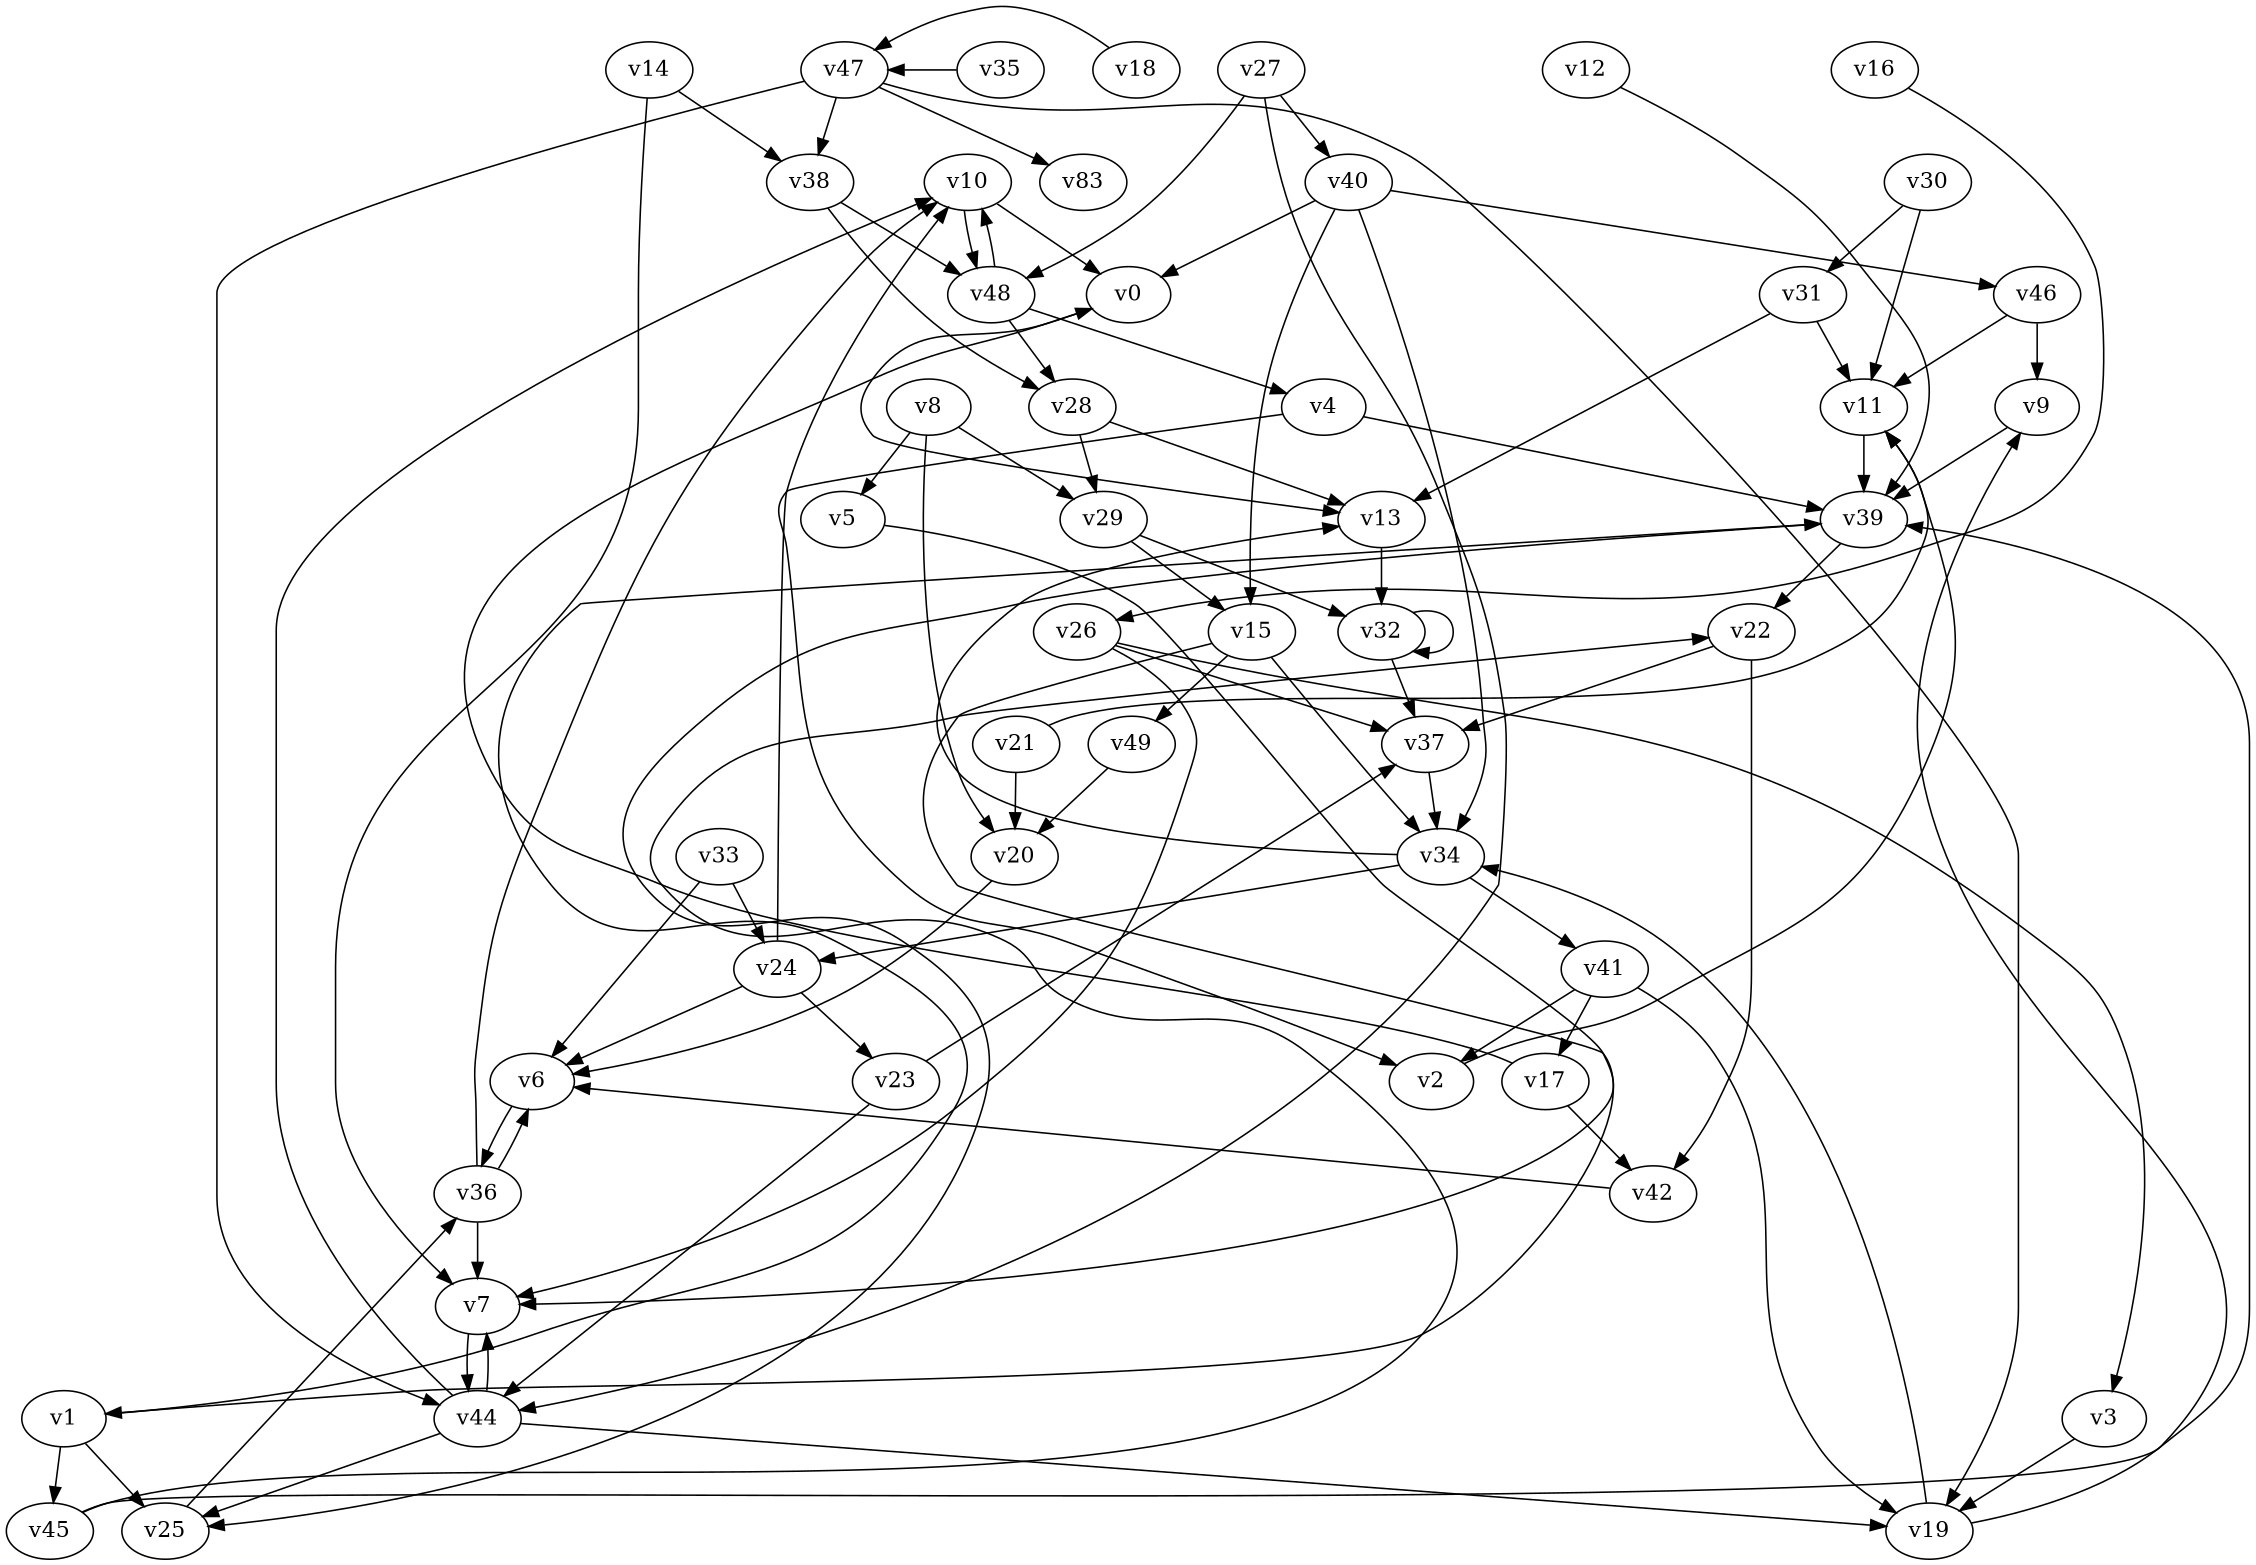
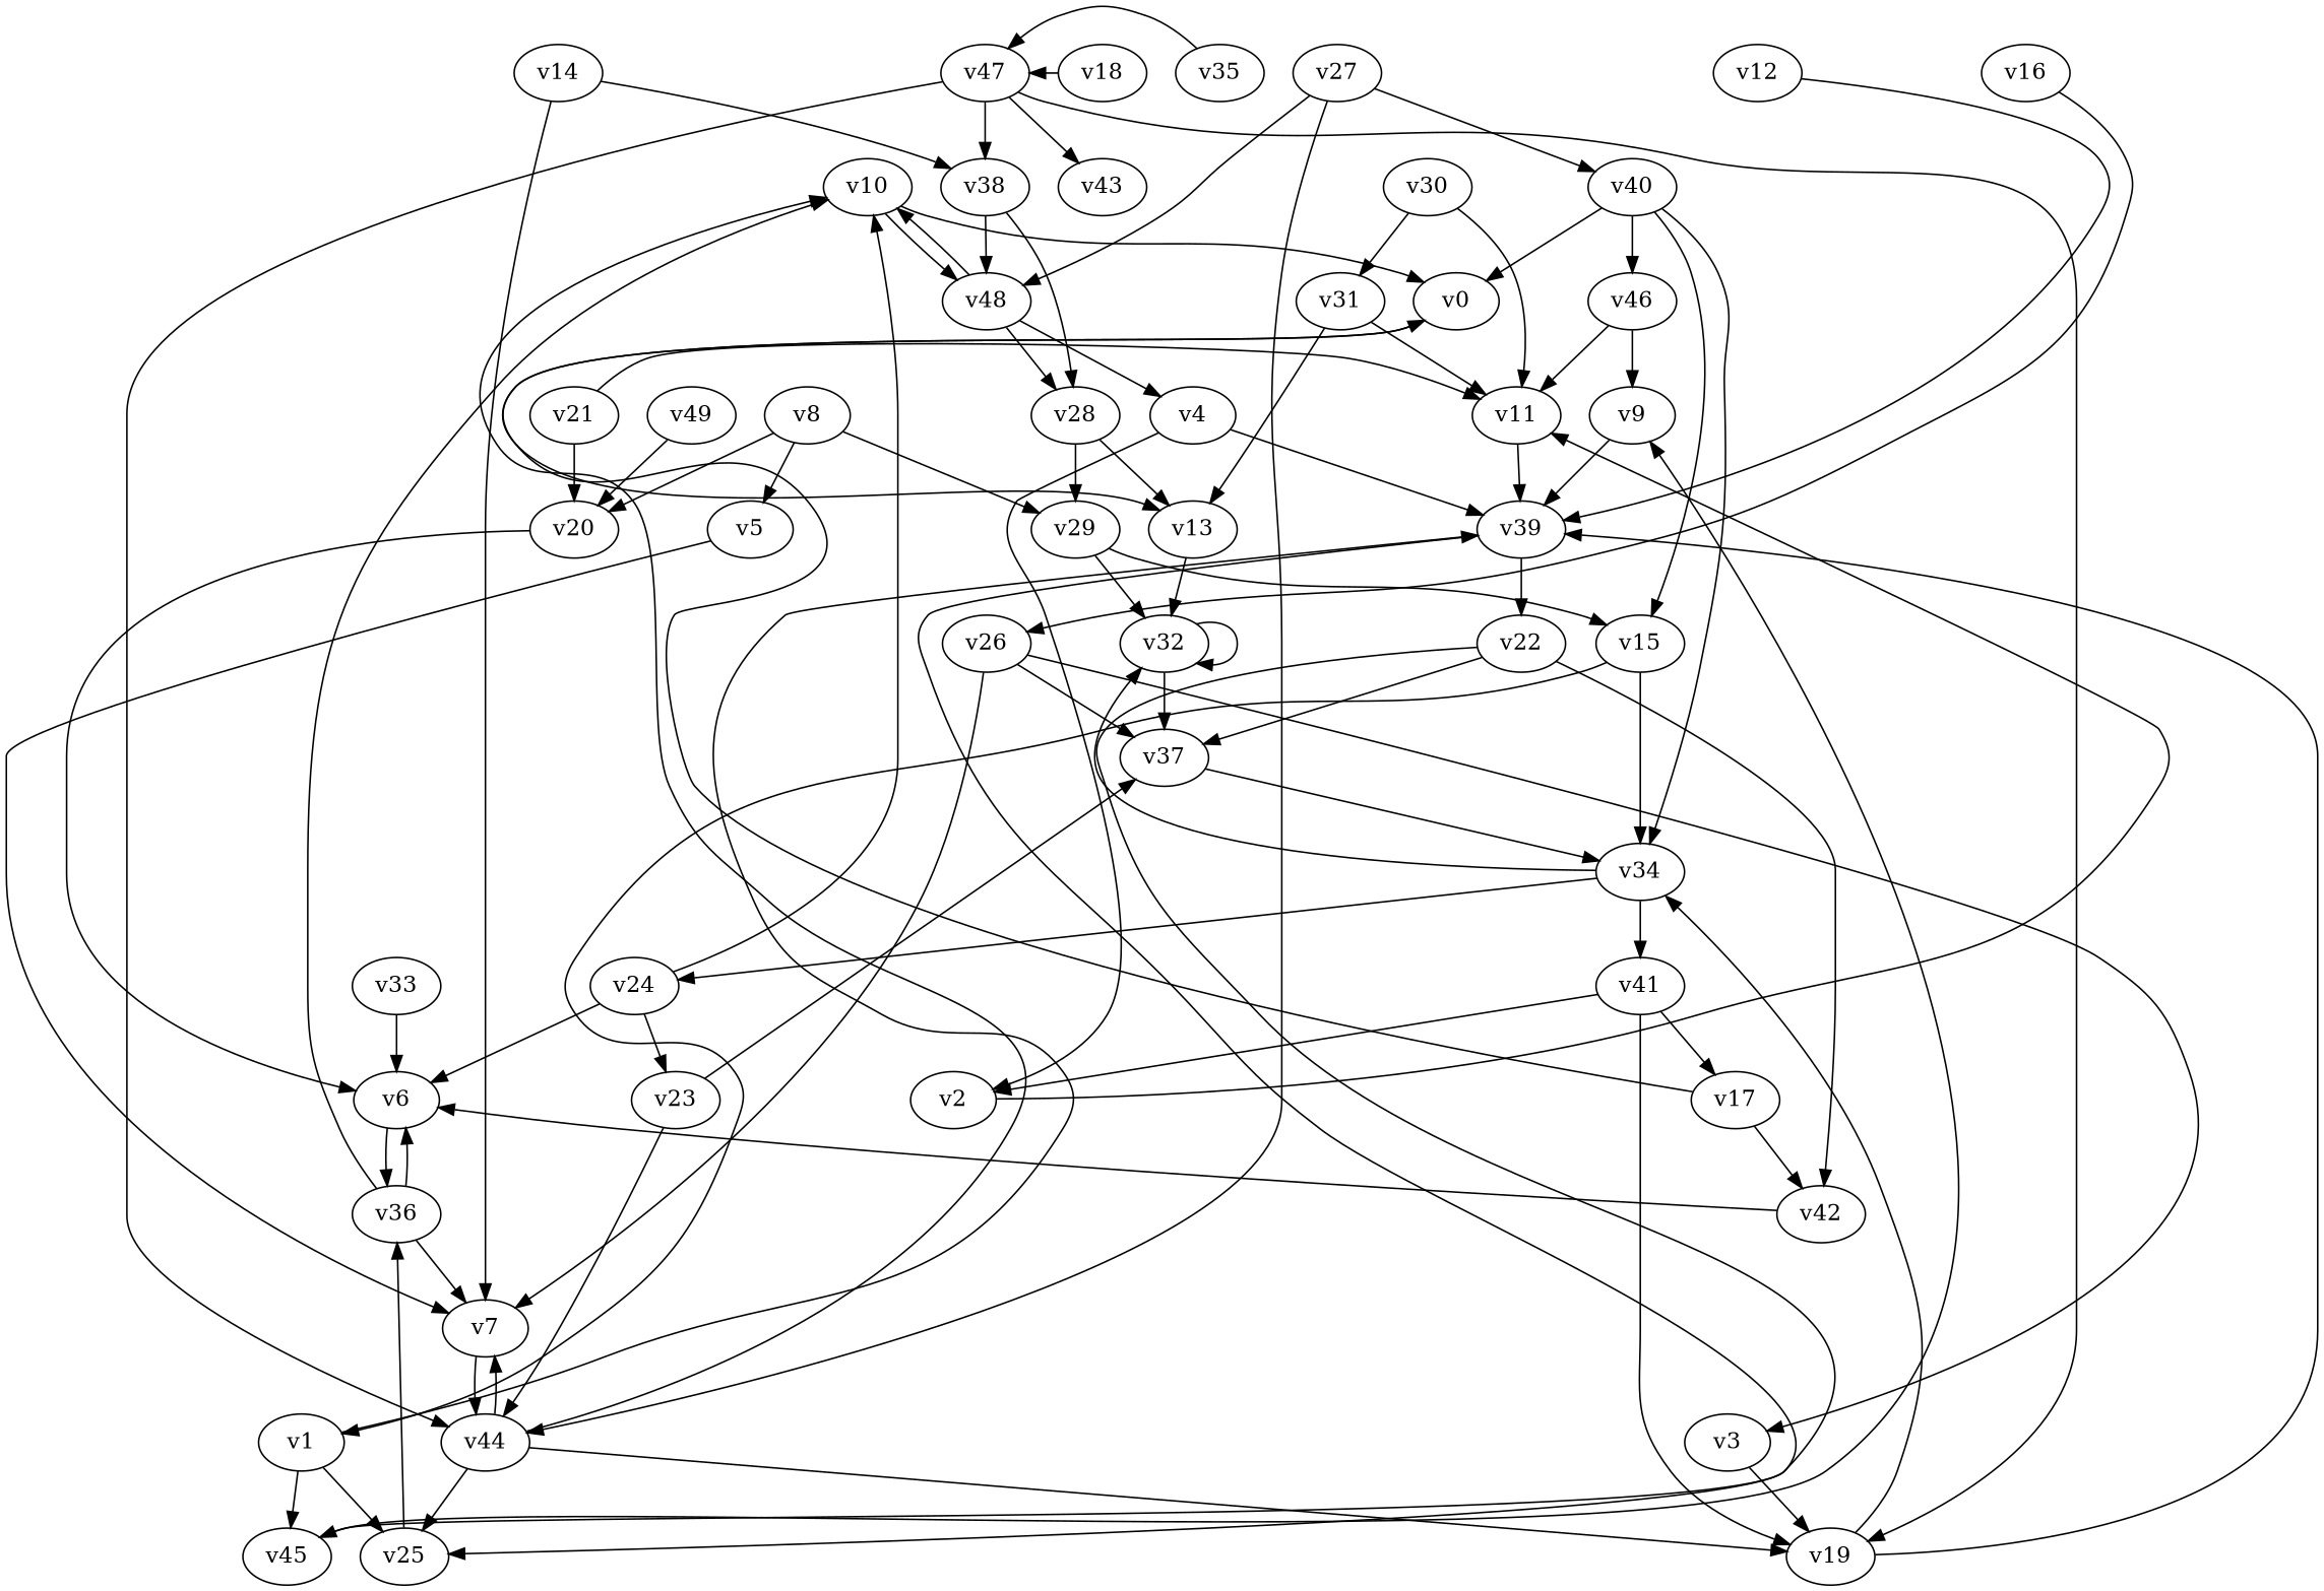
  digraph {
    fontname="DejaVu Serif"
    node [fontname="DejaVu Serif" player=1]
    edge [fontname="DejaVu Serif"]
    v0 [player=0]
    v13
    v32 [player=0]
    v1 [player=0]
    v25
    v39 [player=0]
    v45
    v36
    v22 [player=0]
    v9 [player=0]
    v11 [player=0]
    v2
    v3 [player=0]
    v19
    v34
    v4 [player=0]
    v5 [player=0]
    v7 [player=0]
    v44
    v6 [player=0]
    v10 [player=0]
    v8 [player=0]
    v20
    v29
    v15
    v37
    v48
    v28
    v12
    v14 [player=0]
    v38
    v49 [player=0]
    v24 [player=0]
    v41
    v16 [player=0]
    v26
    v17
    v42
    v47 [player=0]
    v18
-   v43 [label=v83]
+   v43
    v21
    v23 [player=0]
    v27 [player=0]
    v40
    v46
    v30
    v31 [player=0]
    v33 [player=0]
    v35 [player=0]
    v0 -> v13 [constraint="t >= 1"]
    v13 -> v32
    v32 -> v32
    v32 -> v37
    v1 -> v25
    v1 -> v39 [constraint="t < 7"]
    v1 -> v45
    v25 -> v36
    v39 -> v25 [constraint="t < 6"]
    v39 -> v22
    v45 -> v9 [constraint="t mod 3 == 1"]
    v36 -> v7
    v36 -> v6
    v36 -> v10
-   v45 -> v22 [constraint="t < 13"]
+   v22 -> v45 [constraint="t < 13"]
    v22 -> v37
    v22 -> v42
    v9 -> v39
    v11 -> v39
    v2 -> v11 [constraint="t >= 1"]
    v3 -> v19
    v19 -> v39
    v19 -> v34
-   v34 -> v13 [constraint="t < 11"]
+   v34 -> v32 [constraint="t < 11"]
    v34 -> v24
    v34 -> v41
    v4 -> v39
    v4 -> v2 [constraint="t mod 4 == 1"]
    v5 -> v7 [constraint="t < 13"]
    v7 -> v44
    v44 -> v25
    v44 -> v19
    v44 -> v7
    v44 -> v10 [constraint="t >= 5"]
    v6 -> v36
    v10 -> v0
    v10 -> v48
    v8 -> v5
    v8 -> v20
    v8 -> v29
    v20 -> v6 [constraint="t mod 2 == 1"]
    v29 -> v32
    v29 -> v15
    v15 -> v1 [constraint="t < 11"]
    v15 -> v34
-   v15 -> v49
    v37 -> v34
    v48 -> v4
    v48 -> v10
    v48 -> v28
    v28 -> v13
    v28 -> v29
    v12 -> v39 [constraint="t mod 2 == 0"]
    v14 -> v7
    v14 -> v38
    v38 -> v48
    v38 -> v28
    v49 -> v20
    v24 -> v6
    v24 -> v10
    v24 -> v23
    v41 -> v2
    v41 -> v19
    v41 -> v17
    v16 -> v26 [constraint="t mod 3 == 2"]
    v26 -> v3 [constraint="t < 13"]
    v26 -> v7
    v26 -> v37
    v17 -> v0 [constraint="t < 8"]
    v17 -> v42
    v42 -> v6 [constraint="t >= 2"]
    v47 -> v19
    v47 -> v44
    v47 -> v38
    v47 -> v43
    v18 -> v47 [constraint="t < 8"]
    v21 -> v11 [constraint="t mod 3 == 2"]
    v21 -> v20
    v23 -> v44 [constraint="t < 14"]
    v23 -> v37
    v27 -> v44
    v27 -> v48
    v27 -> v40
    v40 -> v0
    v40 -> v34
    v40 -> v15
    v40 -> v46
    v46 -> v9
    v46 -> v11
    v30 -> v11
    v30 -> v31
    v31 -> v13
    v31 -> v11
    v33 -> v6
-   v33 -> v24
    v35 -> v47 [constraint="t < 15"]
  }
